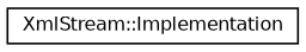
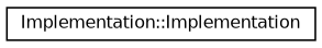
  digraph {
    rankdir=TB
-   n1 [color=black fillcolor=white fontname=Helvetica fontsize=10 height=0.2 label="XmlStream::Implementation" shape=record style=filled width=0.4]
+   n1 [color=black fillcolor=white fontname=Helvetica fontsize=10 height=0.2 label="Implementation::Implementation" shape=record style=filled width=0.4]
  }
